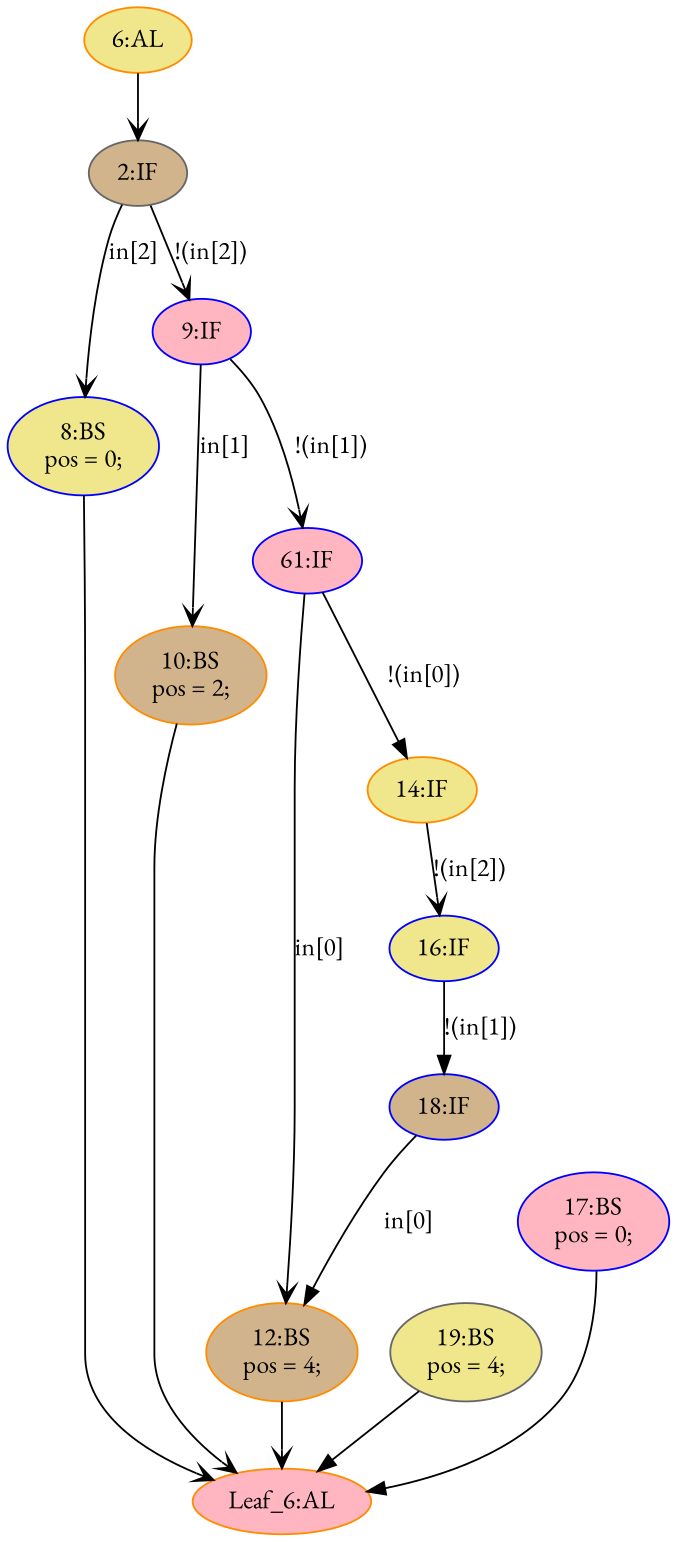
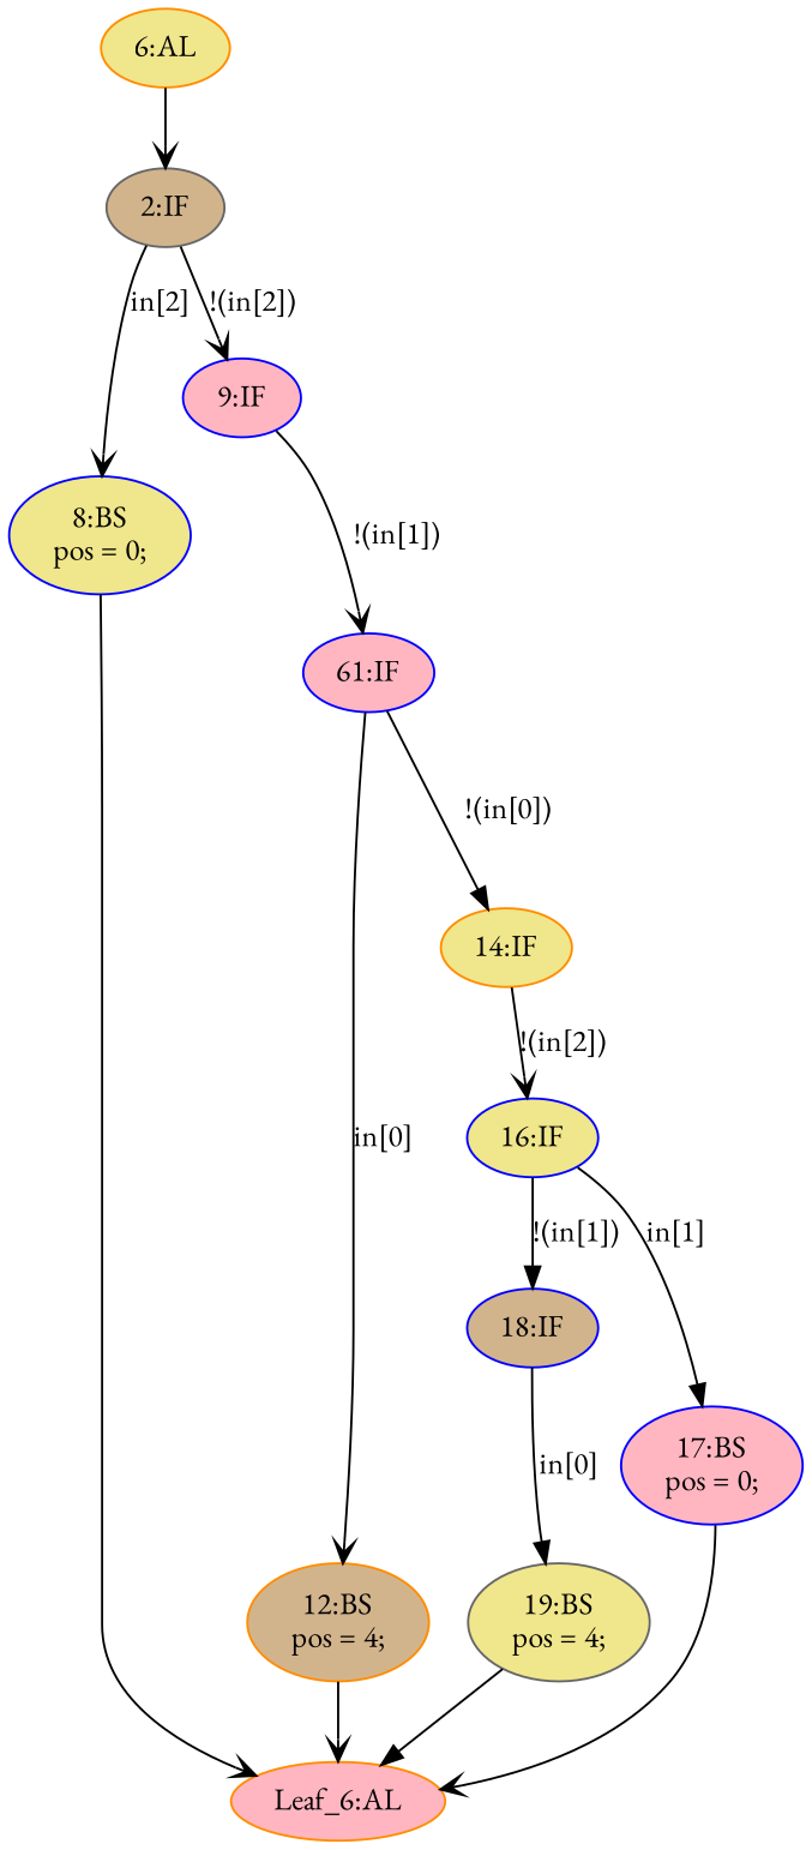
  strict digraph {
    fontname="EB Garamond"
    node [color=blue fillcolor=khaki fontname="EB Garamond" statements="[]" style=filled typ=IfStatement]
    edge [arrowhead=vee cond="['in']" fontname="EB Garamond" lineno=None]
    n1 [ast="<pyverilog.vparser.ast.BlockingSubstitution object at 0x7fd4ab856950>" label="8:BS\npos = 0;" statements="[<pyverilog.vparser.ast.BlockingSubstitution object at 0x7fd4ab856950>]" typ=BlockingSubstitution]
    n2 [color=darkorange def_var="['pos']" fillcolor=lightpink label="Leaf_6:AL" statements="" typ=""]
    n3 [ast="<pyverilog.vparser.ast.BlockingSubstitution object at 0x7fd4ab8b1690>" color=darkorange fillcolor=tan label="12:BS\npos = 4;" statements="[<pyverilog.vparser.ast.BlockingSubstitution object at 0x7fd4ab8b1690>]" typ=BlockingSubstitution]
    n4 [ast="<pyverilog.vparser.ast.Always object at 0x7fd4ab8aa090>" clk_sens=False color=darkorange label="6:AL" sens="[]" typ=Always use_var="['in']"]
    n5 [ast="<pyverilog.vparser.ast.IfStatement object at 0x7fd4ab8b73d0>" color=gray40 fillcolor=tan label="2:IF"]
    n6 [ast="<pyverilog.vparser.ast.IfStatement object at 0x7fd4ab8a3250>" fillcolor=lightpink label="9:IF"]
    n7 [ast="<pyverilog.vparser.ast.IfStatement object at 0x7fd4ab8b13d0>" fillcolor=lightpink label="61:IF"]
-   n8 [ast="<pyverilog.vparser.ast.BlockingSubstitution object at 0x7fd4ab8a38d0>" color=darkorange fillcolor=tan label="10:BS\npos = 2;" statements="[<pyverilog.vparser.ast.BlockingSubstitution object at 0x7fd4ab8a38d0>]" typ=BlockingSubstitution]
    n9 [ast="<pyverilog.vparser.ast.IfStatement object at 0x7fd4ab8a6890>" color=darkorange label="14:IF"]
    n10 [ast="<pyverilog.vparser.ast.IfStatement object at 0x7fd4af7c5d50>" label="16:IF"]
    n11 [ast="<pyverilog.vparser.ast.BlockingSubstitution object at 0x7fd4ad13d490>" fillcolor=lightpink label="17:BS\npos = 0;" statements="[<pyverilog.vparser.ast.BlockingSubstitution object at 0x7fd4ad13d490>]" typ=BlockingSubstitution]
    n12 [ast="<pyverilog.vparser.ast.IfStatement object at 0x7fd4ab920f90>" fillcolor=tan label="18:IF"]
    n13 [ast="<pyverilog.vparser.ast.BlockingSubstitution object at 0x7fd4ab8c6190>" color=gray40 label="19:BS\npos = 4;" statements="[<pyverilog.vparser.ast.BlockingSubstitution object at 0x7fd4ab8c6190>]" typ=BlockingSubstitution]
    n1 -> n2 [cond="[]"]
    n3 -> n2 [cond="[]"]
    n4 -> n5 [cond="[]"]
    n5 -> n1 [label="in[2]" lineno=7]
    n5 -> n6 [label="!(in[2])" lineno=7]
    n6 -> n7 [label="!(in[1])" lineno=9]
-   n6 -> n8 [label="in[1]" lineno=9]
    n7 -> n3 [label="in[0]" lineno=11]
    n7 -> n9 [arrowhead=normal label="!(in[0])" lineno=11]
-   n8 -> n2 [cond="[]"]
    n9 -> n10 [label="!(in[2])" lineno=14]
+   n10 -> n11 [arrowhead=normal label="in[1]" lineno=16]
    n10 -> n12 [arrowhead=normal label="!(in[1])" lineno=16]
-   n11 -> n2 [arrowhead=normal cond="[]"]
-   n12 -> n3 [arrowhead=normal label="in[0]" lineno=18]
+   n11 -> n2 [cond="[]"]
+   n12 -> n13 [arrowhead=normal label="in[0]" lineno=18]
    n13 -> n2 [arrowhead=normal cond="[]"]
  }
